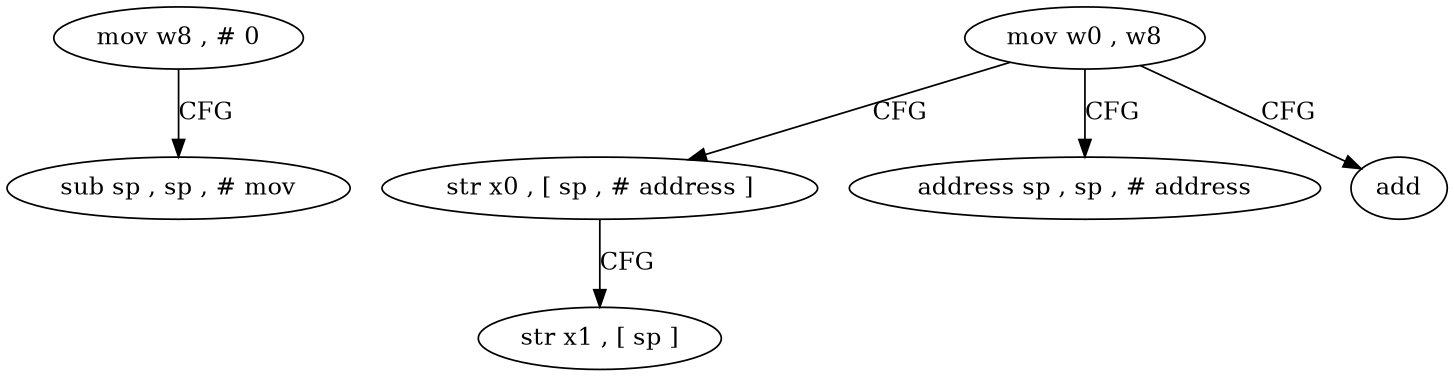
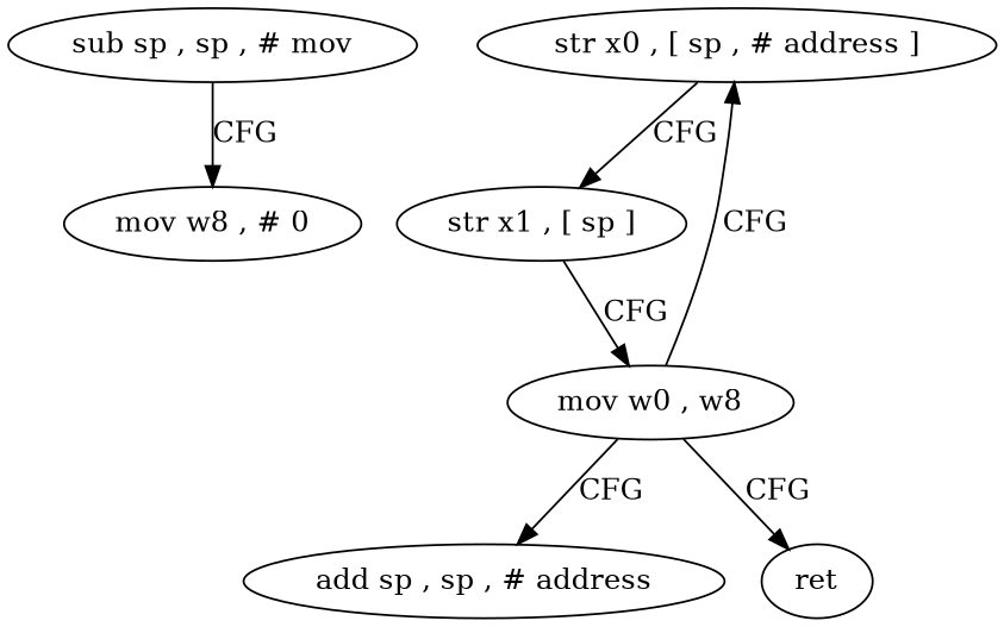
  digraph {
    n1 [label="sub sp , sp , # mov"]
    n2 [label="mov w8 , # 0"]
    n3 [label="str x0 , [ sp , # address ]"]
    n4 [label="str x1 , [ sp ]"]
    n5 [label="mov w0 , w8"]
-   n6 [label="address sp , sp , # address"]
-   n7 [label=add]
-   n2 -> n1 [label=CFG]
+   n6 [label="add sp , sp , # address"]
+   n7 [label=ret]
+   n1 -> n2 [label=CFG]
    n3 -> n4 [label=CFG]
+   n4 -> n5 [label=CFG]
    n5 -> n3 [label=CFG]
    n5 -> n6 [label=CFG]
    n5 -> n7 [label=CFG]
  }
